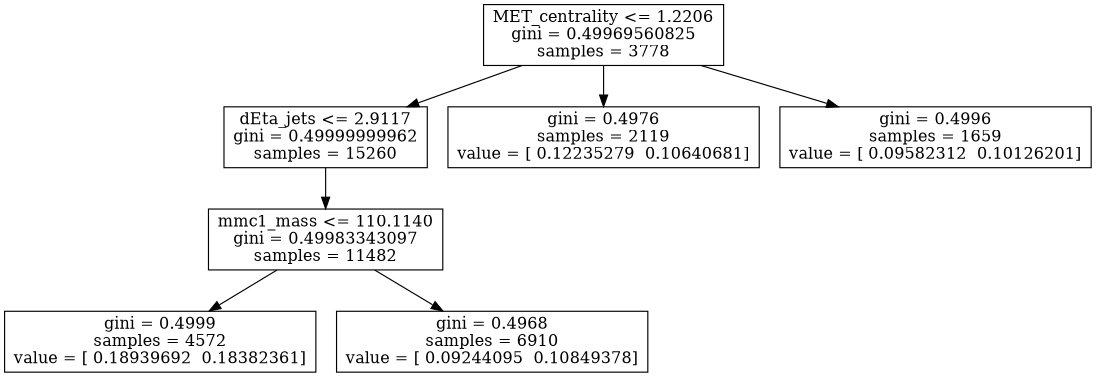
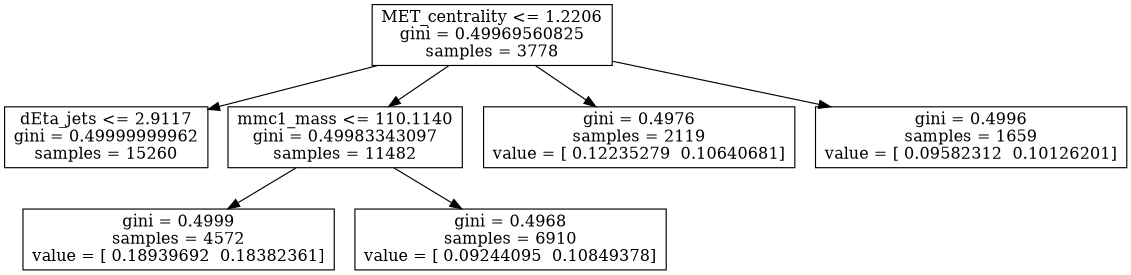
  digraph {
    node [shape=box]
    n1 [label="dEta_jets <= 2.9117\ngini = 0.49999999962\nsamples = 15260"]
    n2 [label="mmc1_mass <= 110.1140\ngini = 0.49983343097\nsamples = 11482"]
    n3 [label="MET_centrality <= 1.2206\ngini = 0.49969560825\nsamples = 3778"]
    n4 [label="gini = 0.4976\nsamples = 2119\nvalue = [ 0.12235279  0.10640681]"]
    n5 [label="gini = 0.4996\nsamples = 1659\nvalue = [ 0.09582312  0.10126201]"]
    n6 [label="gini = 0.4999\nsamples = 4572\nvalue = [ 0.18939692  0.18382361]"]
    n7 [label="gini = 0.4968\nsamples = 6910\nvalue = [ 0.09244095  0.10849378]"]
-   n1 -> n2
+   n3 -> n2
    n2 -> n6
    n2 -> n7
    n3 -> n1
    n3 -> n4
    n3 -> n5
  }
